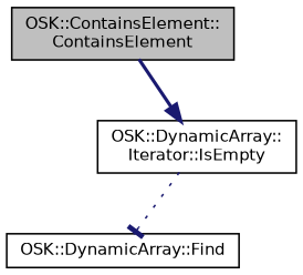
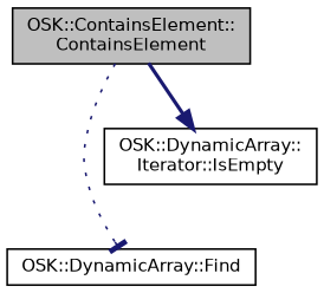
  digraph {
    rankdir=TB
    node [color=black fillcolor=white fontname=Helvetica fontsize=10 shape=record style=filled]
    edge [color=midnightblue fontname=Helvetica fontsize=10 labelfontname=Helvetica labelfontsize=10]
    n1 [fillcolor=grey75 fontcolor=black height=0.2 label="OSK::ContainsElement::\lContainsElement" width=0.4]
    n2 [height=0.2 label="OSK::DynamicArray::Find" width=0.4]
    n3 [height=0.2 label="OSK::DynamicArray::\lIterator::IsEmpty" width=0.4]
-   n3 -> n2 [arrowhead=tee style=dotted]
+   n1 -> n2 [arrowhead=tee style=dotted]
    n1 -> n3 [arrowhead=normal style=bold]
  }
